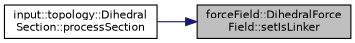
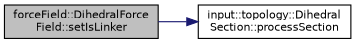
  digraph {
    rankdir=RL
    node [color=black fontname=Helvetica fontsize=10 shape=record style=filled]
    n1 [fillcolor=grey75 fontcolor=black height=0.2 label="forceField::DihedralForce\lField::setIsLinker" width=0.4]
    n2 [fillcolor=white height=0.2 label="input::topology::Dihedral\lSection::processSection" width=0.4]
-   n1 -> n2 [color=midnightblue dir=back fontname=Helvetica fontsize=10 labelfontname=Helvetica labelfontsize=10 style=solid]
+   n2 -> n1 [color=midnightblue dir=back fontname=Helvetica fontsize=10 labelfontname=Helvetica labelfontsize=10 style=solid]
  }
